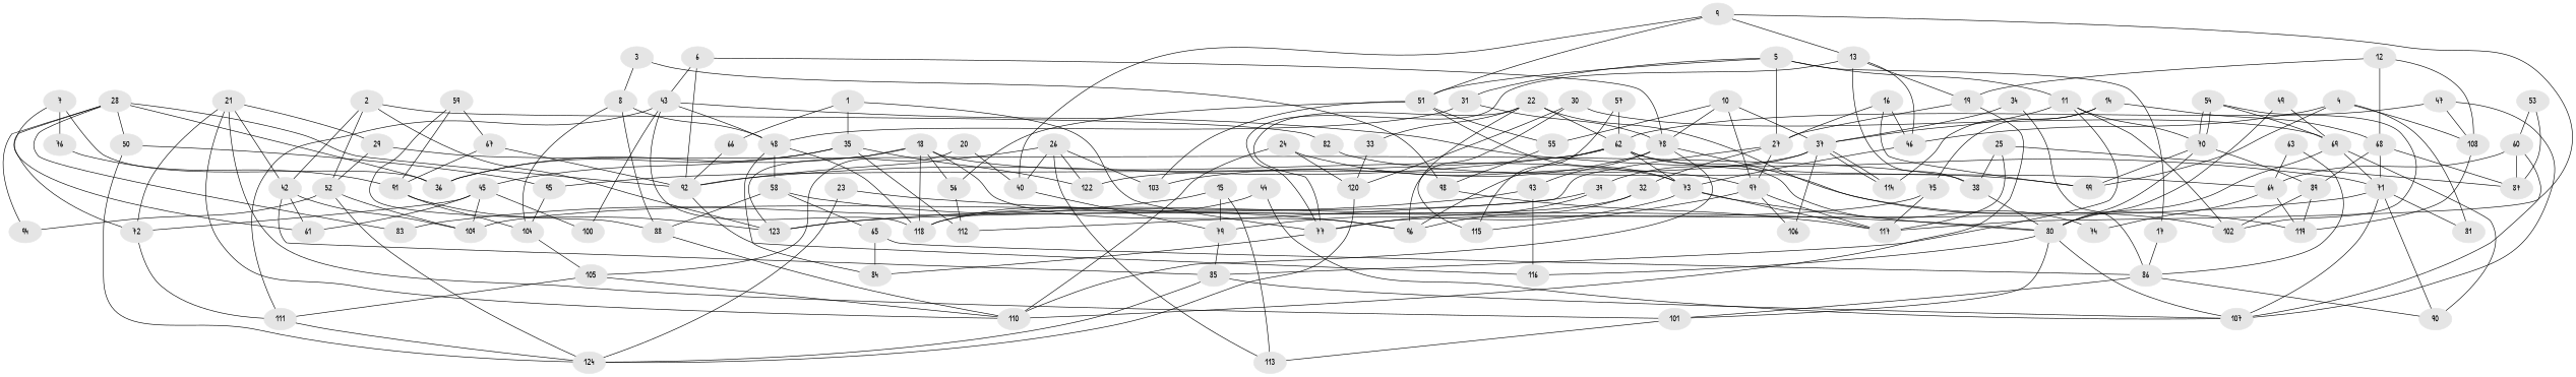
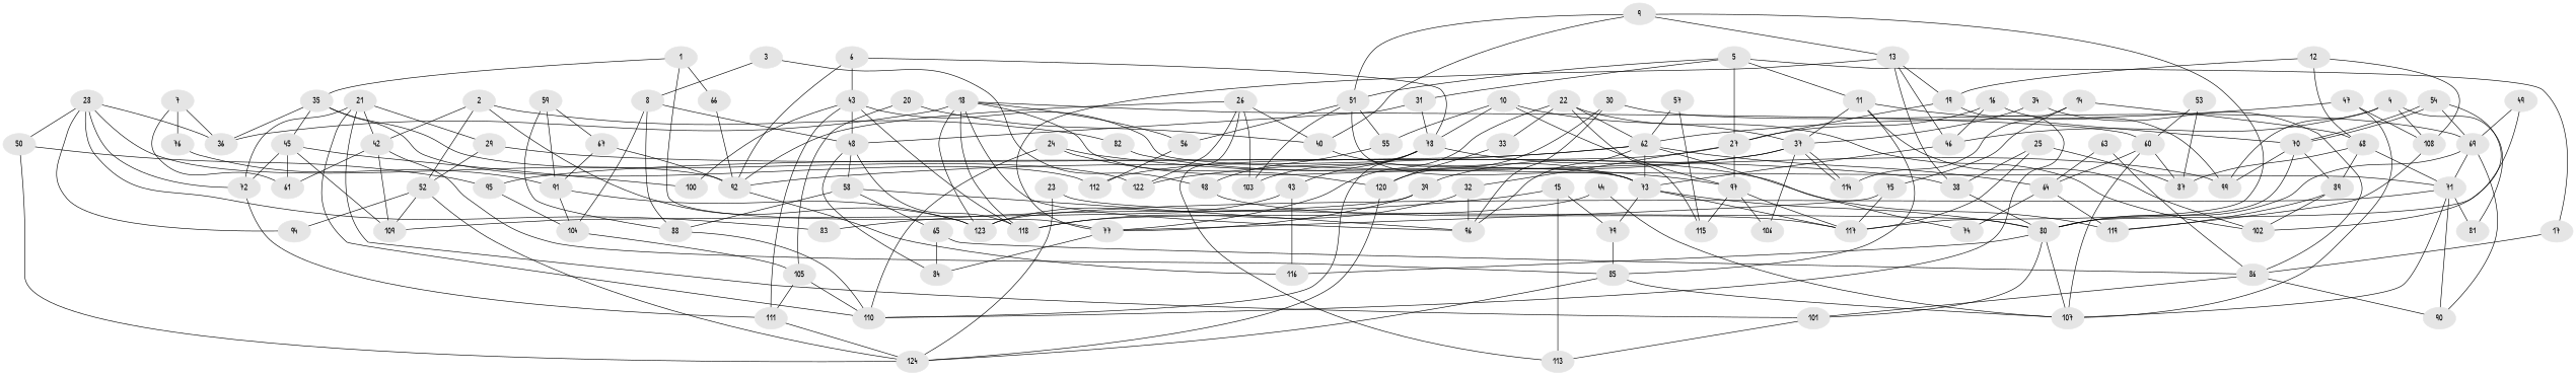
  graph {
    fontname="Patrick Hand"
    node [color=gray90 fontname="Patrick Hand" style=filled]
    edge [fontname="Patrick Hand"]
    1
    35
    66
    77
    36
    122
    112
    45
    92
    84
    2
    42
    52
    82
    123
    61
    85
    109
    n19 [label=124]
    94
    99
    3
    8
    98
    48
    88
    104
    117
    4
    46
    81
    108
    73
    119
    5
    11
    17
    27
    31
    51
    37
    70
    102
    86
    97
    32
    78
    55
    56
    103
    6
    43
    118
    71
    100
    111
    110
    93
    116
    7
    76
    91
    58
    105
    9
    13
    40
    19
    38
    10
    114
    39
    106
    115
    80
    89
    107
    12
    68
    87
    14
    75
    15
    79
    83
    113
    16
    101
    90
    18
    60
    96
    64
    20
    21
    29
    72
    22
    33
    62
    120
    95
    74
    23
    24
    25
    26
    28
    50
    30
    69
    34
    44
    47
    65
    49
    53
    54
    57
    59
    67
    63
    1 -- 35
    1 -- 66
    1 -- 77
    35 -- 36
    35 -- 122
    35 -- 112
    35 -- 45
    66 -- 92
    77 -- 84
    45 -- 61
    45 -- 109
    45 -- 100
    45 -- 72
    92 -- 116
    2 -- 42
    2 -- 52
    2 -- 82
    2 -- 123
    42 -- 61
    42 -- 85
    42 -- 109
    52 -- 109
    52 -- n19
    52 -- 94
    82 -- 99
    85 -- n19
    85 -- 107
    3 -- 8
    3 -- 98
    8 -- 48
    8 -- 88
    8 -- 104
    98 -- 117
    48 -- 84
    48 -- 118
    48 -- 58
    88 -- 110
    104 -- 105
    4 -- 99
    4 -- 46
    4 -- 81
    4 -- 108
    46 -- 73
    108 -- 119
    73 -- 117
    73 -- 80
    73 -- 79
    5 -- 11
    5 -- 17
    5 -- 27
    5 -- 31
    5 -- 51
    11 -- 85
    11 -- 37
    11 -- 70
    11 -- 102
    17 -- 86
    27 -- 112
    27 -- 97
    27 -- 32
    31 -- 48
    31 -- 78
    51 -- 73
    51 -- 55
    51 -- 56
    51 -- 103
    37 -- 122
    37 -- 114
    37 -- 114
    37 -- 39
    37 -- 106
    70 -- 99
    70 -- 80
    70 -- 89
    86 -- 101
    86 -- 90
    97 -- 117
    97 -- 106
    97 -- 115
    32 -- 118
    32 -- 96
    78 -- 119
    78 -- 103
    78 -- 110
    78 -- 93
    55 -- 98
    56 -- 112
    6 -- 92
    6 -- 78
    6 -- 43
    43 -- 48
    43 -- 118
    43 -- 71
    43 -- 100
    43 -- 111
    71 -- 123
    71 -- 81
    71 -- 107
    71 -- 90
    111 -- n19
    93 -- 123
    93 -- 116
    7 -- 36
    7 -- 61
    7 -- 76
    76 -- 91
    91 -- 123
    91 -- 104
    58 -- 88
    58 -- 96
    58 -- 65
    105 -- 111
    105 -- 110
    9 -- 117
    9 -- 51
    9 -- 13
    9 -- 40
    13 -- 77
    13 -- 46
    13 -- 19
    13 -- 38
-   40 -- 79
+   40 -- 73
    19 -- 27
    19 -- 110
    38 -- 80
    10 -- 37
    10 -- 97
    10 -- 78
    10 -- 55
    39 -- 77
    39 -- 109
    80 -- 116
    80 -- 107
    80 -- 101
    89 -- 119
    89 -- 102
    12 -- 108
    12 -- 19
    12 -- 68
    68 -- 71
    68 -- 89
    68 -- 87
    14 -- 114
    14 -- 68
    14 -- 75
    75 -- 77
    75 -- 117
    15 -- 79
    15 -- 83
    15 -- 113
    79 -- 85
    16 -- 99
    16 -- 46
    16 -- 27
    101 -- 113
    18 -- 36
    18 -- 123
    18 -- 73
    18 -- 56
    18 -- 118
+   18 -- 60
    18 -- 96
    60 -- 107
    60 -- 87
    60 -- 64
    64 -- 119
    64 -- 74
    20 -- 105
    20 -- 40
    21 -- 42
    21 -- 110
    21 -- 101
    21 -- 29
    21 -- 72
    29 -- 52
    29 -- 38
    72 -- 111
    22 -- 77
    22 -- 102
    22 -- 115
    22 -- 33
    22 -- 62
    33 -- 120
    62 -- 92
    62 -- 73
    62 -- 96
    62 -- 64
    62 -- 95
    62 -- 74
    120 -- n19
    95 -- 104
    23 -- n19
    23 -- 80
    24 -- 97
    24 -- 110
    24 -- 120
    25 -- 117
    25 -- 38
    25 -- 87
    26 -- 122
    26 -- 92
    26 -- 103
    26 -- 40
    26 -- 113
    28 -- 36
    28 -- 92
    28 -- 94
    28 -- 83
    28 -- 72
    28 -- 50
    50 -- n19
    50 -- 95
    30 -- 96
    30 -- 120
    30 -- 69
    69 -- 71
    69 -- 80
    69 -- 90
    34 -- 37
    34 -- 86
    44 -- 118
    44 -- 107
    47 -- 108
    47 -- 107
    47 -- 62
    65 -- 84
    65 -- 86
    49 -- 80
    49 -- 69
    53 -- 87
    53 -- 60
    54 -- 70
    54 -- 70
    54 -- 102
    54 -- 69
    57 -- 115
    57 -- 62
    59 -- 88
    59 -- 91
    59 -- 67
    67 -- 92
    67 -- 91
    63 -- 86
    63 -- 64
  }
